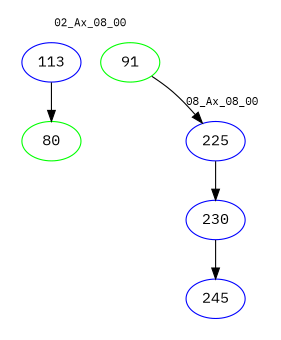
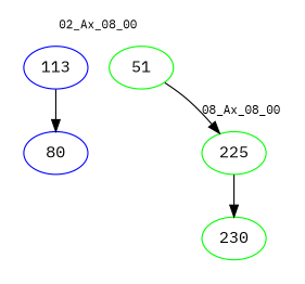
  digraph {
    fontname="IBM Plex Mono"
    node [color=blue fontname="IBM Plex Mono"]
    edge [color=black fontname="IBM Plex Mono"]
-   n1 [label=225]
-   n2 [label=230]
-   n3 [label=245]
-   n4 [color=green label=91]
+   n1 [color=green label=225]
+   n2 [color=green label=230]
+   n4 [color=green label=51]
    n5 [label=113]
-   n6 [color=green label=80]
+   n6 [label=80]
    subgraph cluster_1 {
      color=white
      fontsize=10
      label="08_Ax_08_00"
      n1
      n2
-     n3
    }
    subgraph cluster_2 {
      color=white
      fontsize=10
      label="02_Ax_08_00"
      n4
      n5
      n6
    }
    n1 -> n2
-   n2 -> n3
    n4 -> n1
    n5 -> n6
  }
